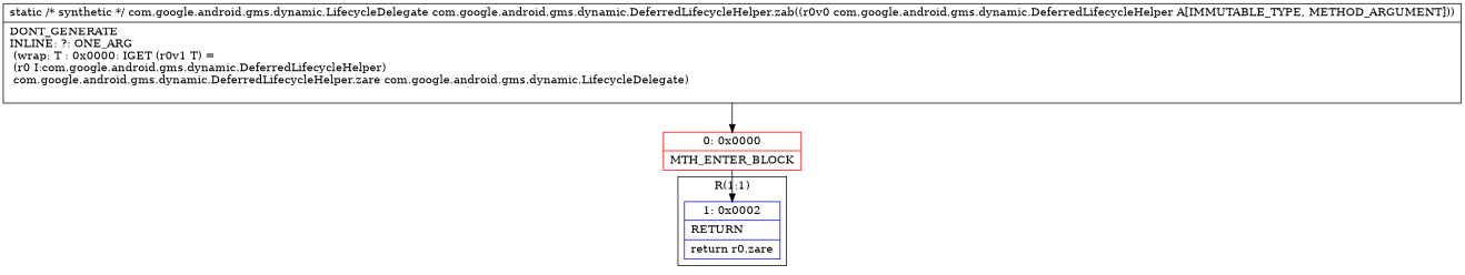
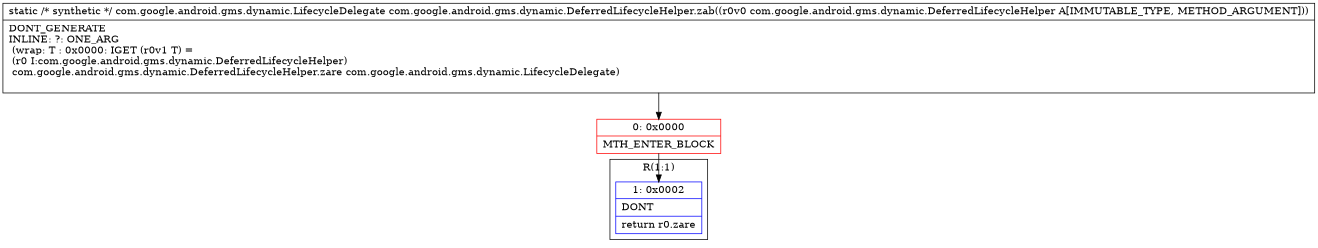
  digraph {
    node [shape=record]
-   n1 [color=blue label="{1\:\ 0x0002|RETURN\l|return r0.zare\l}"]
+   n1 [color=blue label="{1\:\ 0x0002|DONT\l|return r0.zare\l}"]
    n2 [color=red label="{0\:\ 0x0000|MTH_ENTER_BLOCK\l}"]
    n3 [label="{static \/* synthetic *\/ com.google.android.gms.dynamic.LifecycleDelegate com.google.android.gms.dynamic.DeferredLifecycleHelper.zab((r0v0 com.google.android.gms.dynamic.DeferredLifecycleHelper A[IMMUTABLE_TYPE, METHOD_ARGUMENT]))  | DONT_GENERATE\lINLINE: ?: ONE_ARG  \l  (wrap: T : 0x0000: IGET  (r0v1 T) = \l  (r0 I:com.google.android.gms.dynamic.DeferredLifecycleHelper)\l com.google.android.gms.dynamic.DeferredLifecycleHelper.zare com.google.android.gms.dynamic.LifecycleDelegate)\l\l}"]
    subgraph cluster_1 {
      label="R(1:1)"
      n1
    }
    n2 -> n1
    n3 -> n2
  }
